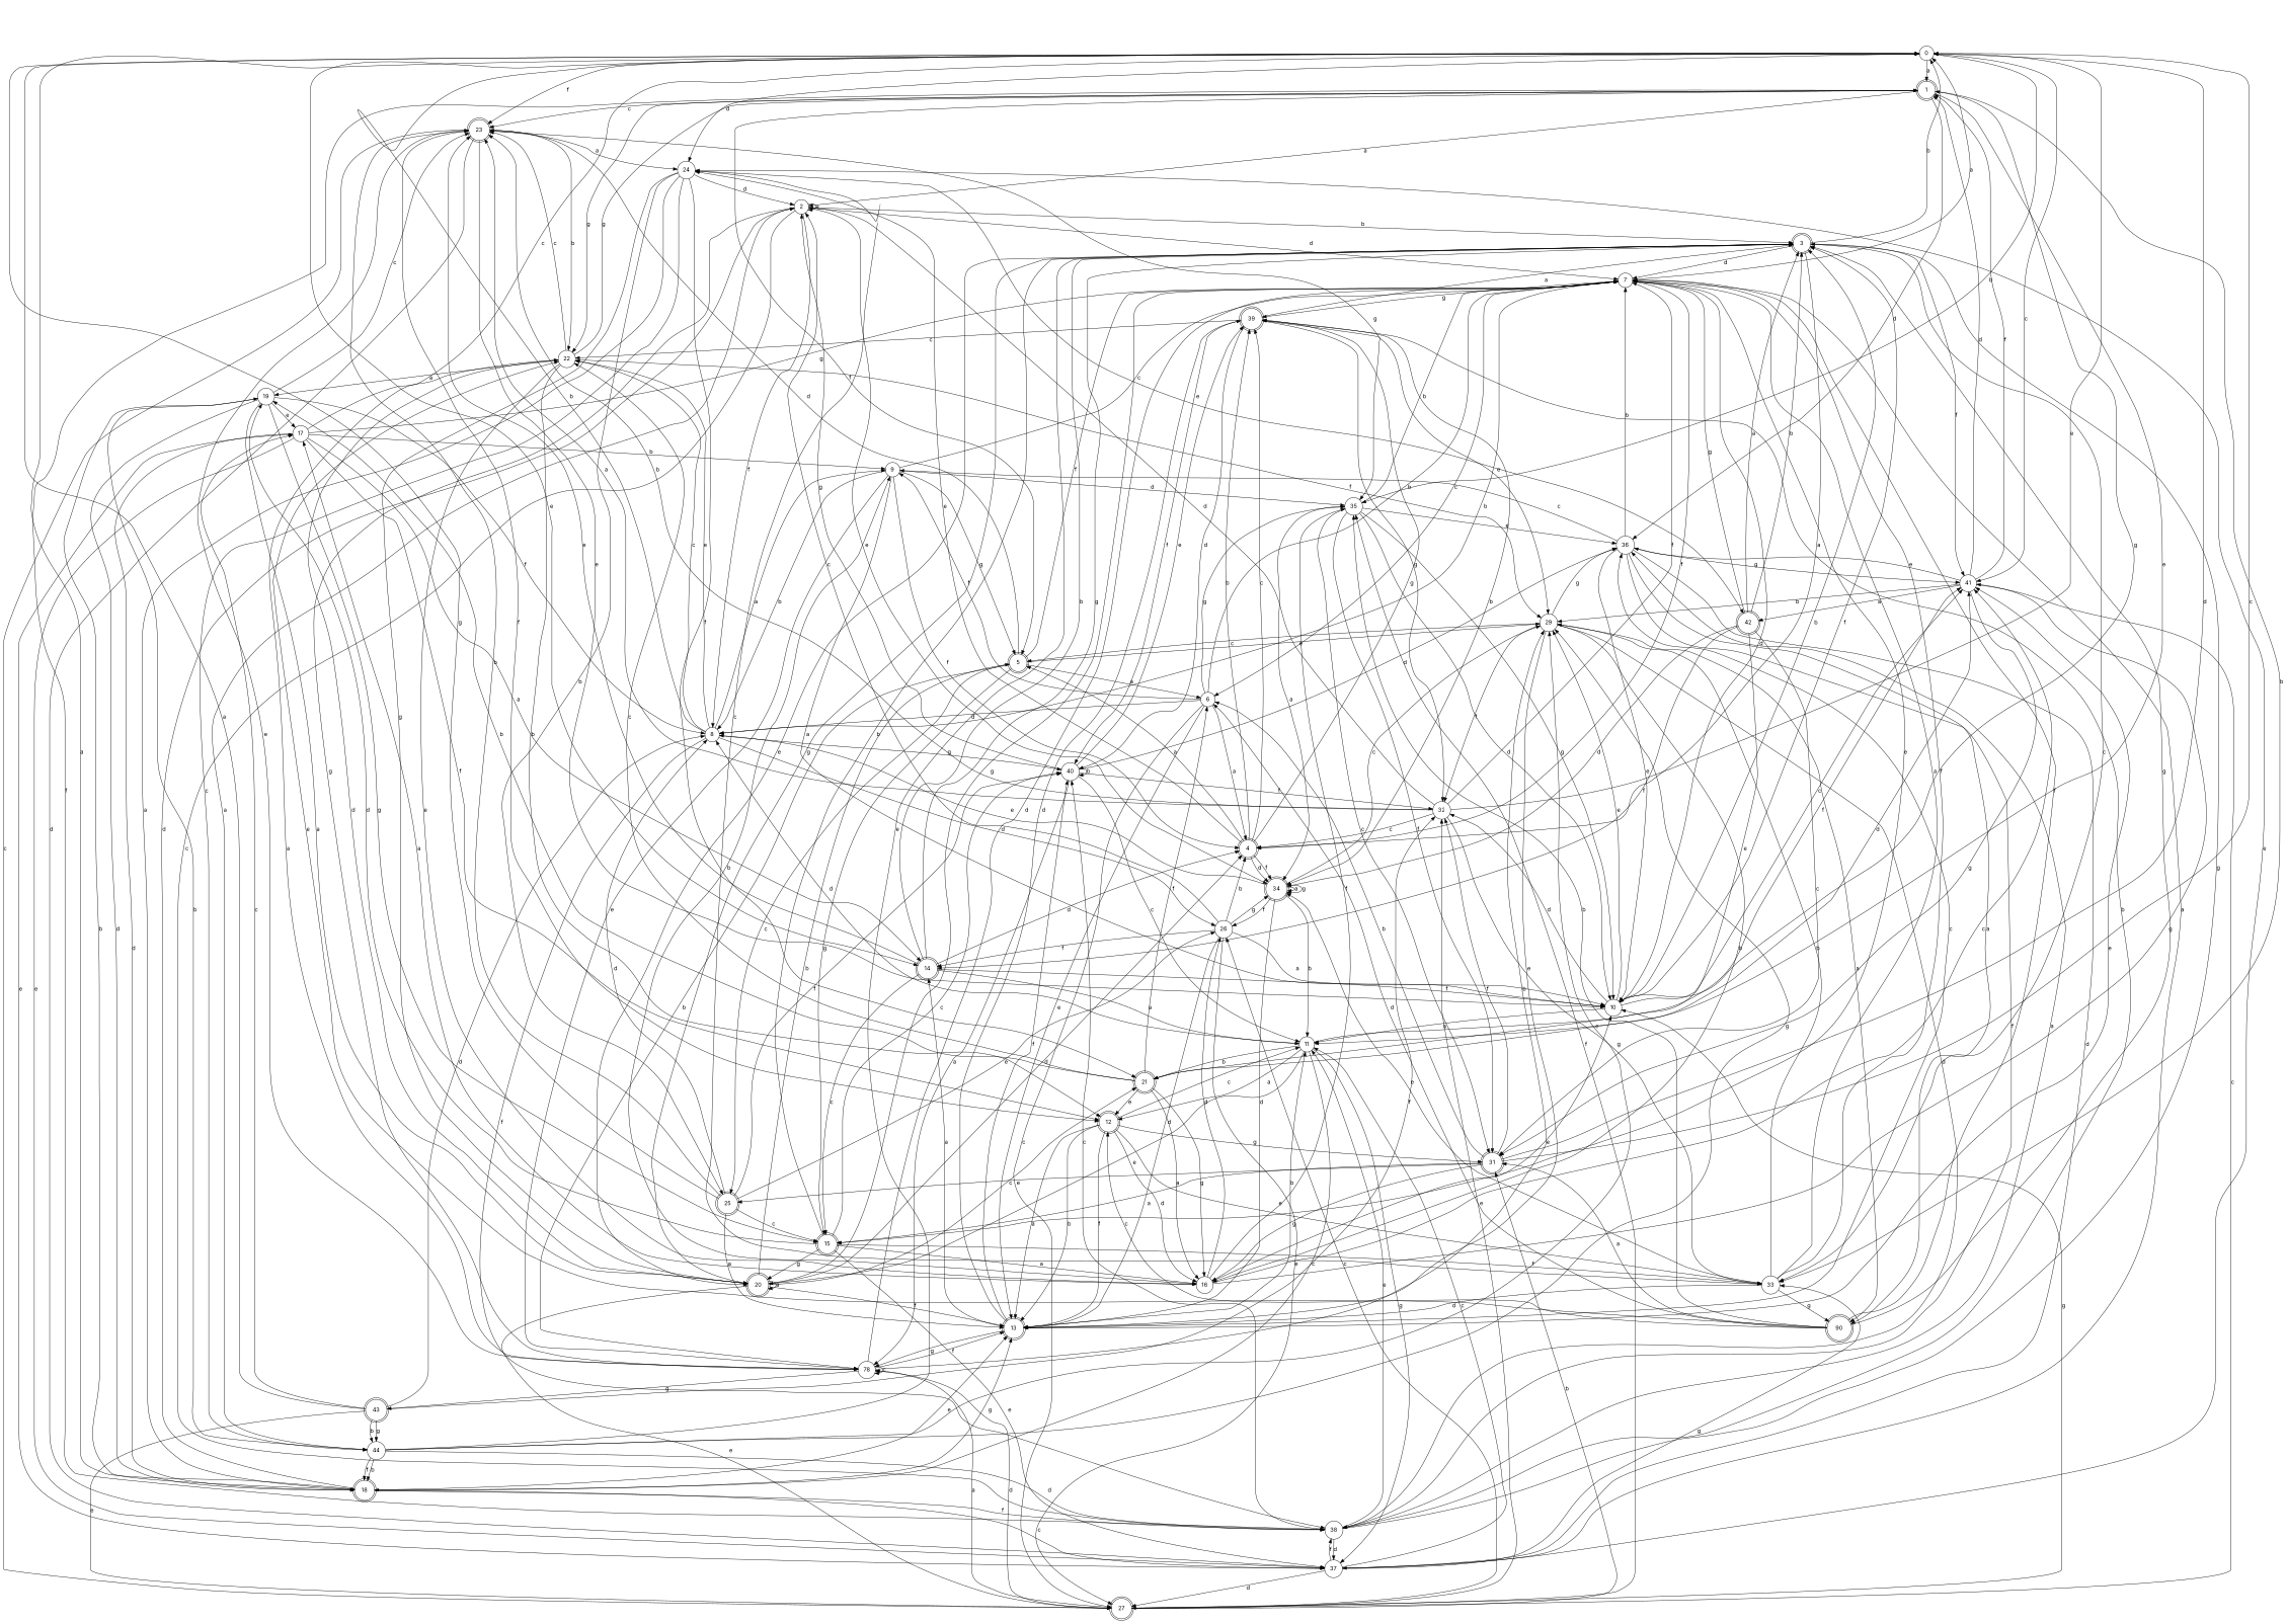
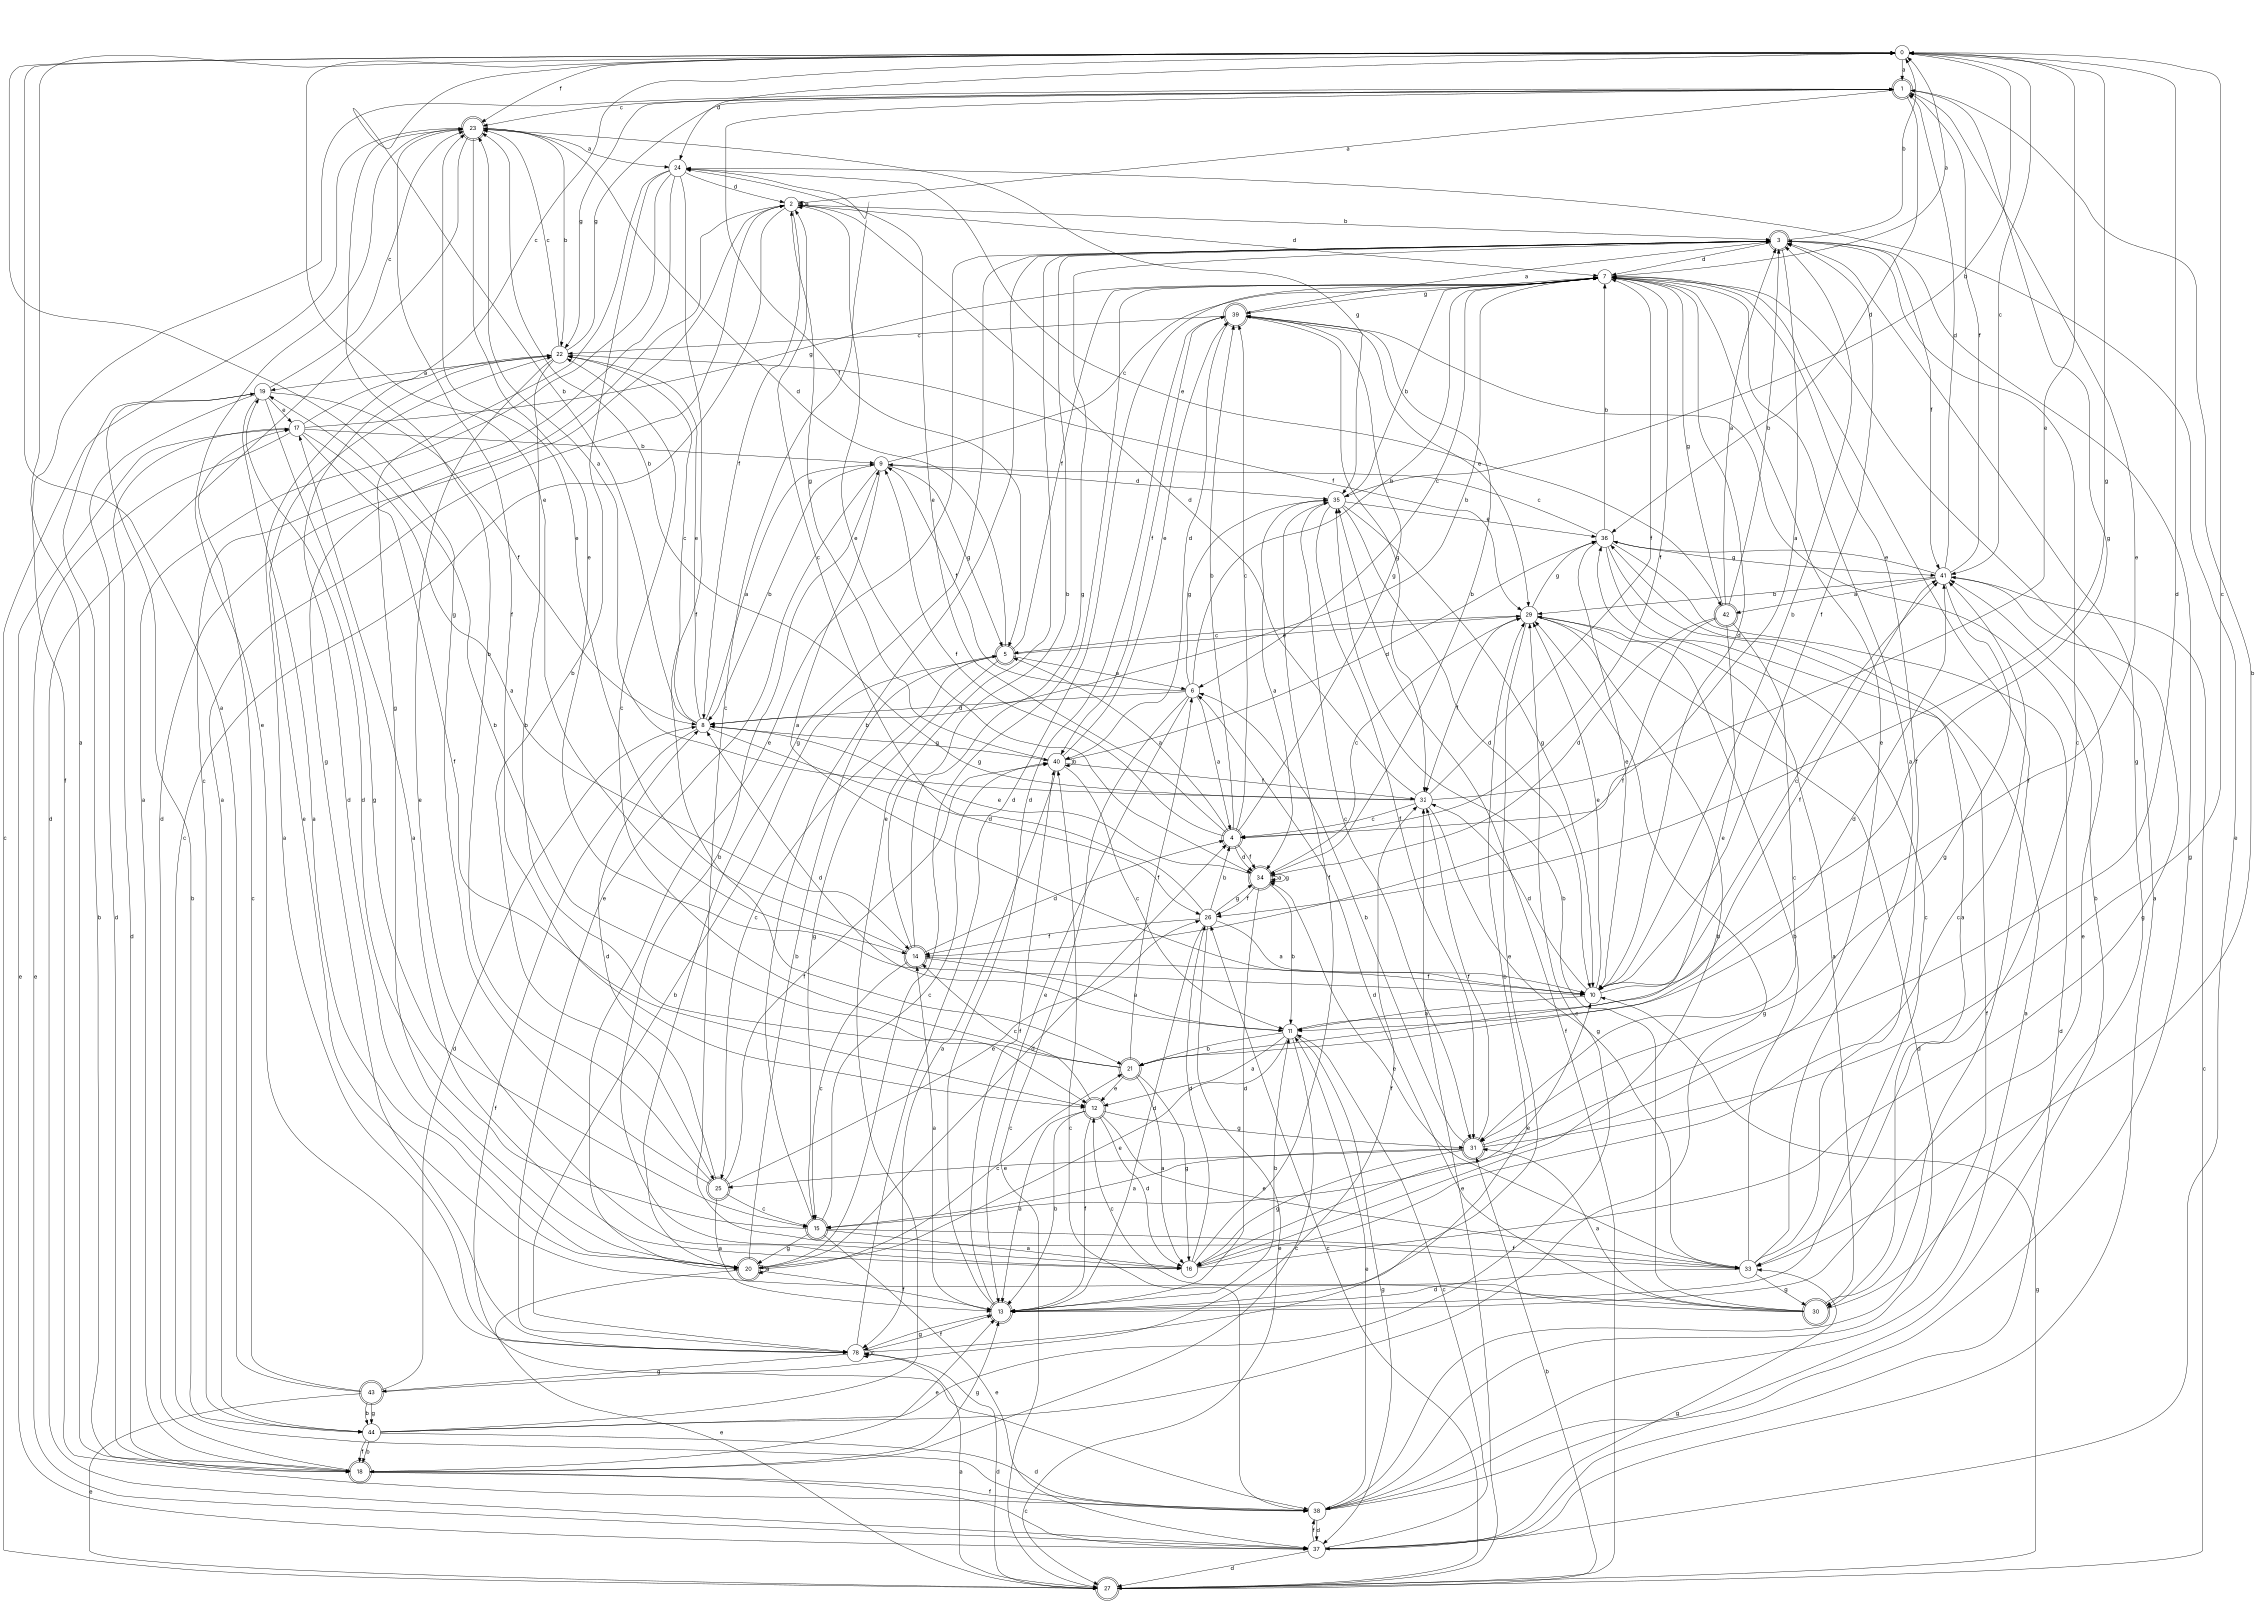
  digraph {
    fontname=Inter
    rankdir=TB
    node [color=black fillcolor=white fontname=Inter shape=circle style=filled]
    edge [fontname=Inter]
    n1 [label=0]
    n2 [label=1 shape=doublecircle style="rounded,filled"]
    n3 [label=14 shape=doublecircle style="rounded,filled"]
    n4 [label=23 shape=doublecircle style="rounded,filled"]
    n5 [label=24]
    n6 [label=26]
    n7 [label=35]
    n8 [label=41]
    n9 [label=2]
    n10 [label=5 shape=doublecircle style="rounded,filled"]
    n11 [label=11]
    n12 [label=22]
    n13 [label=33]
    n14 [label=36]
    n15 [label=3 shape=doublecircle style="rounded,filled"]
    n16 [label=4 shape=doublecircle style="rounded,filled"]
    n17 [label=15 shape=doublecircle style="rounded,filled"]
    n18 [label=10]
    n19 [label=27 shape=doublecircle style="rounded,filled"]
    n20 [label=12 shape=doublecircle style="rounded,filled"]
    n21 [label=37]
    n22 [label=20 shape=doublecircle style="rounded,filled"]
    n23 [label=25 shape=doublecircle style="rounded,filled"]
    n24 [label=18 shape=doublecircle style="rounded,filled"]
    n25 [label=21 shape=doublecircle style="rounded,filled"]
    n26 [label=44]
    n27 [label=42 shape=doublecircle style="rounded,filled"]
    n28 [label=34 shape=doublecircle style="rounded,filled"]
    n29 [label=13 shape=doublecircle style="rounded,filled"]
    n30 [label=7]
    n31 [label=31 shape=doublecircle style="rounded,filled"]
    n32 [label=29]
    n33 [label=8]
    n34 [label=78]
    n35 [label=38]
    n36 [label=6]
    n37 [label=16]
    n38 [label=19]
-   n39 [label=90 shape=doublecircle style="rounded,filled"]
+   n39 [label=30 shape=doublecircle style="rounded,filled"]
    n40 [label=9]
    n41 [label=39 shape=doublecircle style="rounded,filled"]
    n42 [label=40]
    n43 [label=43 shape=doublecircle style="rounded,filled"]
    n44 [label=32]
    n45 [label=17]
    n1 -> n2 [label=a]
    n1 -> n3 [label=e]
    n1 -> n4 [label=f]
    n1 -> n5 [label=d]
+   n1 -> n6 [label=g]
    n1 -> n7 [label=b]
    n1 -> n8 [label=c]
    n2 -> n4 [label=c]
    n2 -> n9 [label=a]
    n2 -> n10 [label=f]
    n2 -> n11 [label=e]
    n2 -> n12 [label=g]
    n2 -> n13 [label=b]
    n2 -> n14 [label=d]
    n3 -> n4 [label=e]
    n3 -> n11 [label=a]
    n3 -> n15 [label=b]
    n3 -> n15 [label=g]
    n3 -> n16 [label=d]
    n3 -> n17 [label=c]
    n3 -> n18 [label=f]
    n4 -> n5 [label=a]
    n4 -> n7 [label=g]
    n4 -> n12 [label=b]
    n4 -> n18 [label=e]
    n4 -> n19 [label=c]
    n4 -> n20 [label=f]
    n4 -> n21 [label=d]
    n5 -> n9 [label=d]
    n5 -> n22 [label=g]
    n5 -> n23 [label=b]
    n5 -> n24 [label=a]
    n5 -> n25 [label=f]
    n5 -> n26 [label=c]
    n5 -> n27 [label=e]
    n6 -> n3 [label=f]
    n6 -> n9 [label=c]
    n6 -> n16 [label=b]
    n6 -> n18 [label=a]
    n6 -> n19 [label=e]
    n6 -> n28 [label=g]
    n6 -> n29 [label=d]
    n7 -> n14 [label=e]
    n7 -> n18 [label=d]
    n7 -> n18 [label=g]
    n7 -> n28 [label=a]
    n7 -> n30 [label=b]
    n7 -> n31 [label=c]
    n7 -> n31 [label=f]
    n8 -> n2 [label=d]
    n8 -> n2 [label=f]
    n8 -> n14 [label=e]
    n8 -> n19 [label=c]
    n8 -> n27 [label=a]
    n8 -> n31 [label=g]
    n8 -> n32 [label=b]
    n9 -> n9 [label=a]
    n9 -> n15 [label=b]
    n9 -> n28 [label=e]
    n9 -> n30 [label=d]
    n9 -> n33 [label=f]
    n9 -> n34 [label=g]
    n9 -> n35 [label=c]
    n10 -> n4 [label=d]
    n10 -> n17 [label=g]
    n10 -> n23 [label=c]
    n10 -> n30 [label=f]
    n10 -> n32 [label=e]
    n10 -> n34 [label=b]
    n10 -> n36 [label=a]
    n11 -> n8 [label=f]
    n11 -> n20 [label=a]
    n11 -> n21 [label=g]
    n11 -> n22 [label=e]
    n11 -> n24 [label=c]
    n11 -> n25 [label=b]
    n11 -> n33 [label=d]
    n12 -> n2 [label=g]
    n12 -> n4 [label=c]
    n12 -> n20 [label=b]
    n12 -> n22 [label=d]
    n12 -> n32 [label=f]
    n12 -> n37 [label=e]
    n12 -> n38 [label=a]
    n13 -> n5 [label=c]
    n13 -> n28 [label=e]
    n13 -> n29 [label=d]
    n13 -> n30 [label=a]
    n13 -> n30 [label=f]
    n13 -> n32 [label=b]
    n13 -> n39 [label=g]
    n14 -> n8 [label=g]
    n14 -> n18 [label=e]
    n14 -> n21 [label=d]
    n14 -> n30 [label=b]
    n14 -> n35 [label=f]
    n14 -> n39 [label=a]
    n14 -> n40 [label=c]
    n15 -> n1 [label=b]
    n15 -> n8 [label=f]
    n15 -> n13 [label=c]
    n15 -> n16 [label=a]
    n15 -> n22 [label=e]
    n15 -> n22 [label=g]
    n15 -> n30 [label=d]
    n16 -> n5 [label=e]
    n16 -> n10 [label=a]
    n16 -> n28 [label=d]
    n16 -> n28 [label=f]
    n16 -> n41 [label=b]
    n16 -> n41 [label=c]
    n16 -> n41 [label=g]
    n17 -> n13 [label=f]
    n17 -> n15 [label=b]
    n17 -> n21 [label=e]
    n17 -> n22 [label=g]
    n17 -> n37 [label=a]
    n17 -> n38 [label=d]
    n17 -> n42 [label=c]
    n18 -> n2 [label=g]
    n18 -> n8 [label=c]
    n18 -> n11 [label=a]
    n18 -> n15 [label=b]
    n18 -> n15 [label=f]
    n18 -> n32 [label=e]
    n18 -> n44 [label=d]
    n19 -> n6 [label=c]
    n19 -> n7 [label=f]
    n19 -> n18 [label=g]
    n19 -> n31 [label=b]
    n19 -> n34 [label=a]
    n19 -> n34 [label=d]
    n19 -> n44 [label=e]
-   n20 -> n11 [label=c]
+   n20 -> n3 [label=c]
    n20 -> n13 [label=e]
    n20 -> n29 [label=a]
    n20 -> n29 [label=b]
    n20 -> n29 [label=f]
    n20 -> n31 [label=g]
    n20 -> n37 [label=d]
    n21 -> n5 [label=e]
    n21 -> n11 [label=c]
    n21 -> n13 [label=g]
    n21 -> n19 [label=d]
    n21 -> n30 [label=a]
    n21 -> n35 [label=f]
    n21 -> n45 [label=e]
    n22 -> n10 [label=b]
    n22 -> n16 [label=d]
    n22 -> n19 [label=e]
    n22 -> n22 [label=a]
    n22 -> n25 [label=c]
    n22 -> n29 [label=f]
    n22 -> n30 [label=g]
    n23 -> n1 [label=g]
    n23 -> n4 [label=b]
    n23 -> n6 [label=e]
    n23 -> n17 [label=c]
    n23 -> n29 [label=a]
    n23 -> n33 [label=d]
    n23 -> n42 [label=f]
    n24 -> n1 [label=a]
    n24 -> n9 [label=d]
    n24 -> n21 [label=c]
    n24 -> n29 [label=e]
    n24 -> n29 [label=g]
    n24 -> n35 [label=f]
    n24 -> n38 [label=b]
    n25 -> n8 [label=d]
    n25 -> n12 [label=c]
    n25 -> n20 [label=e]
    n25 -> n36 [label=f]
    n25 -> n37 [label=a]
    n25 -> n37 [label=g]
    n25 -> n38 [label=b]
    n26 -> n9 [label=a]
    n26 -> n15 [label=e]
    n26 -> n24 [label=b]
    n26 -> n24 [label=f]
    n26 -> n32 [label=c]
    n26 -> n32 [label=g]
    n26 -> n35 [label=d]
    n27 -> n3 [label=f]
    n27 -> n15 [label=a]
    n27 -> n15 [label=b]
    n27 -> n25 [label=e]
    n27 -> n28 [label=d]
    n27 -> n30 [label=g]
    n27 -> n31 [label=c]
    n28 -> n6 [label=f]
    n28 -> n11 [label=b]
    n28 -> n28 [label=a]
    n28 -> n28 [label=g]
    n28 -> n29 [label=d]
    n28 -> n32 [label=c]
    n28 -> n33 [label=e]
    n29 -> n3 [label=a]
    n29 -> n8 [label=e]
    n29 -> n11 [label=b]
    n29 -> n14 [label=c]
    n29 -> n34 [label=g]
    n29 -> n41 [label=d]
    n29 -> n42 [label=f]
    n30 -> n1 [label=a]
    n30 -> n16 [label=f]
    n30 -> n17 [label=e]
    n30 -> n18 [label=d]
    n30 -> n33 [label=b]
    n30 -> n36 [label=c]
    n30 -> n41 [label=g]
    n31 -> n1 [label=c]
    n31 -> n1 [label=d]
    n31 -> n17 [label=a]
    n31 -> n23 [label=e]
    n31 -> n36 [label=b]
    n31 -> n37 [label=g]
    n31 -> n44 [label=f]
    n32 -> n10 [label=c]
    n32 -> n14 [label=g]
    n32 -> n29 [label=e]
    n32 -> n35 [label=d]
    n32 -> n37 [label=b]
    n32 -> n39 [label=a]
    n32 -> n44 [label=f]
    n33 -> n1 [label=b]
    n33 -> n6 [label=d]
    n33 -> n12 [label=c]
    n33 -> n12 [label=e]
    n33 -> n35 [label=f]
    n33 -> n40 [label=a]
    n33 -> n42 [label=g]
    n34 -> n4 [label=e]
    n34 -> n12 [label=a]
    n34 -> n29 [label=f]
    n34 -> n30 [label=d]
    n34 -> n32 [label=b]
    n34 -> n34 [label=c]
    n34 -> n43 [label=g]
    n35 -> n2 [label=f]
    n35 -> n11 [label=e]
    n35 -> n14 [label=a]
    n35 -> n15 [label=g]
    n35 -> n21 [label=d]
    n35 -> n41 [label=b]
    n35 -> n42 [label=c]
    n36 -> n7 [label=g]
    n36 -> n16 [label=a]
    n36 -> n19 [label=c]
    n36 -> n29 [label=e]
    n36 -> n30 [label=b]
    n36 -> n33 [label=d]
    n36 -> n40 [label=f]
    n37 -> n6 [label=d]
    n37 -> n7 [label=f]
    n37 -> n8 [label=c]
    n37 -> n8 [label=g]
    n37 -> n18 [label=e]
    n37 -> n40 [label=b]
    n37 -> n45 [label=a]
    n38 -> n4 [label=c]
    n38 -> n17 [label=g]
    n38 -> n22 [label=a]
    n38 -> n24 [label=d]
    n38 -> n26 [label=b]
    n38 -> n33 [label=f]
    n38 -> n45 [label=e]
    n39 -> n7 [label=b]
    n39 -> n12 [label=e]
    n39 -> n15 [label=g]
    n39 -> n20 [label=c]
    n39 -> n30 [label=f]
    n39 -> n31 [label=a]
    n39 -> n36 [label=d]
    n40 -> n7 [label=d]
    n40 -> n10 [label=g]
-   n40 -> n16 [label=f]
+   n16 -> n40 [label=f]
    n40 -> n18 [label=a]
    n40 -> n30 [label=c]
    n40 -> n33 [label=b]
    n40 -> n34 [label=e]
    n41 -> n12 [label=c]
    n41 -> n15 [label=a]
    n41 -> n28 [label=b]
    n41 -> n32 [label=e]
    n41 -> n42 [label=d]
    n41 -> n42 [label=f]
    n41 -> n44 [label=g]
    n42 -> n9 [label=g]
    n42 -> n11 [label=c]
    n42 -> n14 [label=d]
    n42 -> n34 [label=a]
    n42 -> n41 [label=e]
    n42 -> n42 [label=b]
    n42 -> n44 [label=f]
    n43 -> n1 [label=a]
    n43 -> n19 [label=e]
    n43 -> n26 [label=b]
    n43 -> n26 [label=g]
    n43 -> n33 [label=d]
    n43 -> n44 [label=f]
    n43 -> n45 [label=c]
    n44 -> n1 [label=e]
    n44 -> n4 [label=a]
    n44 -> n4 [label=b]
    n44 -> n9 [label=d]
    n44 -> n13 [label=g]
    n44 -> n16 [label=c]
    n44 -> n30 [label=f]
    n45 -> n1 [label=c]
    n45 -> n3 [label=a]
    n45 -> n20 [label=f]
    n45 -> n21 [label=e]
    n45 -> n24 [label=d]
    n45 -> n30 [label=g]
    n45 -> n40 [label=b]
  }
